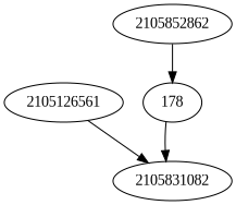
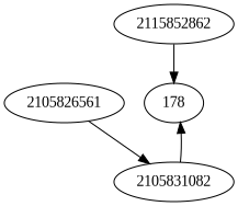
  strict digraph {
    fontname="Liberation Serif"
    node [fontname="Liberation Serif"]
    edge [fontname="Liberation Serif"]
    n1 [label=178]
    2105831082
-   2105852862
-   2105826561 [label=2105126561]
-   n1 -> 2105831082
+   2105852862 [label=2115852862]
+   2105826561
+   2105831082 -> n1
    2105852862 -> n1
    2105826561 -> 2105831082
  }
